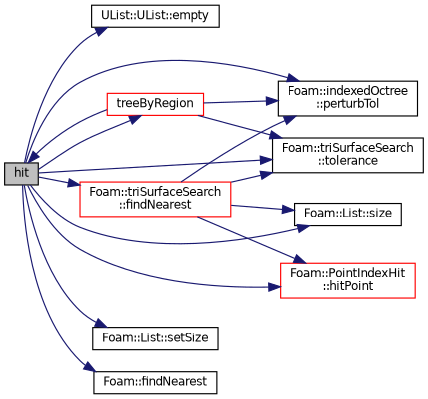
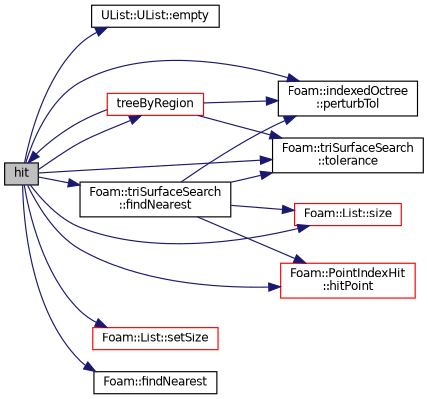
  digraph {
    rankdir=LR
    node [color=black fontname=Helvetica fontsize=10 shape=record]
    edge [color=midnightblue fontname=Helvetica fontsize=10 labelfontname=Helvetica labelfontsize=10 style=solid]
    n1 [fillcolor=grey75 fontcolor=black height=0.2 label=hit style=filled width=0.4]
    n2 [height=0.2 label="UList::UList::empty" width=0.4]
-   n3 [color=red height=0.2 label="Foam::triSurfaceSearch\l::findNearest" width=0.4]
+   n3 [height=0.2 label="Foam::triSurfaceSearch\l::findNearest" width=0.4]
    n4 [height=0.2 label="Foam::indexedOctree\l::perturbTol" width=0.4]
    n5 [height=0.2 label="Foam::triSurfaceSearch\l::tolerance" width=0.4]
-   n6 [height=0.2 label="Foam::List::setSize" width=0.4]
-   n7 [height=0.2 label="Foam::List::size" width=0.4]
+   n6 [color=red height=0.2 label="Foam::List::setSize" width=0.4]
+   n7 [color=red height=0.2 label="Foam::List::size" width=0.4]
    n8 [color=red height=0.2 label="Foam::PointIndexHit\l::hitPoint" width=0.4]
    n9 [height=0.2 label="Foam::findNearest" width=0.4]
    n10 [color=red height=0.2 label=treeByRegion width=0.4]
    n1 -> n2
    n1 -> n3
    n1 -> n4
    n1 -> n5
    n1 -> n6
    n1 -> n7
    n1 -> n8
    n1 -> n9
    n1 -> n10
    n3 -> n4
    n3 -> n5
    n3 -> n7
    n3 -> n8
    n10 -> n1
    n10 -> n4
    n10 -> n5
  }
